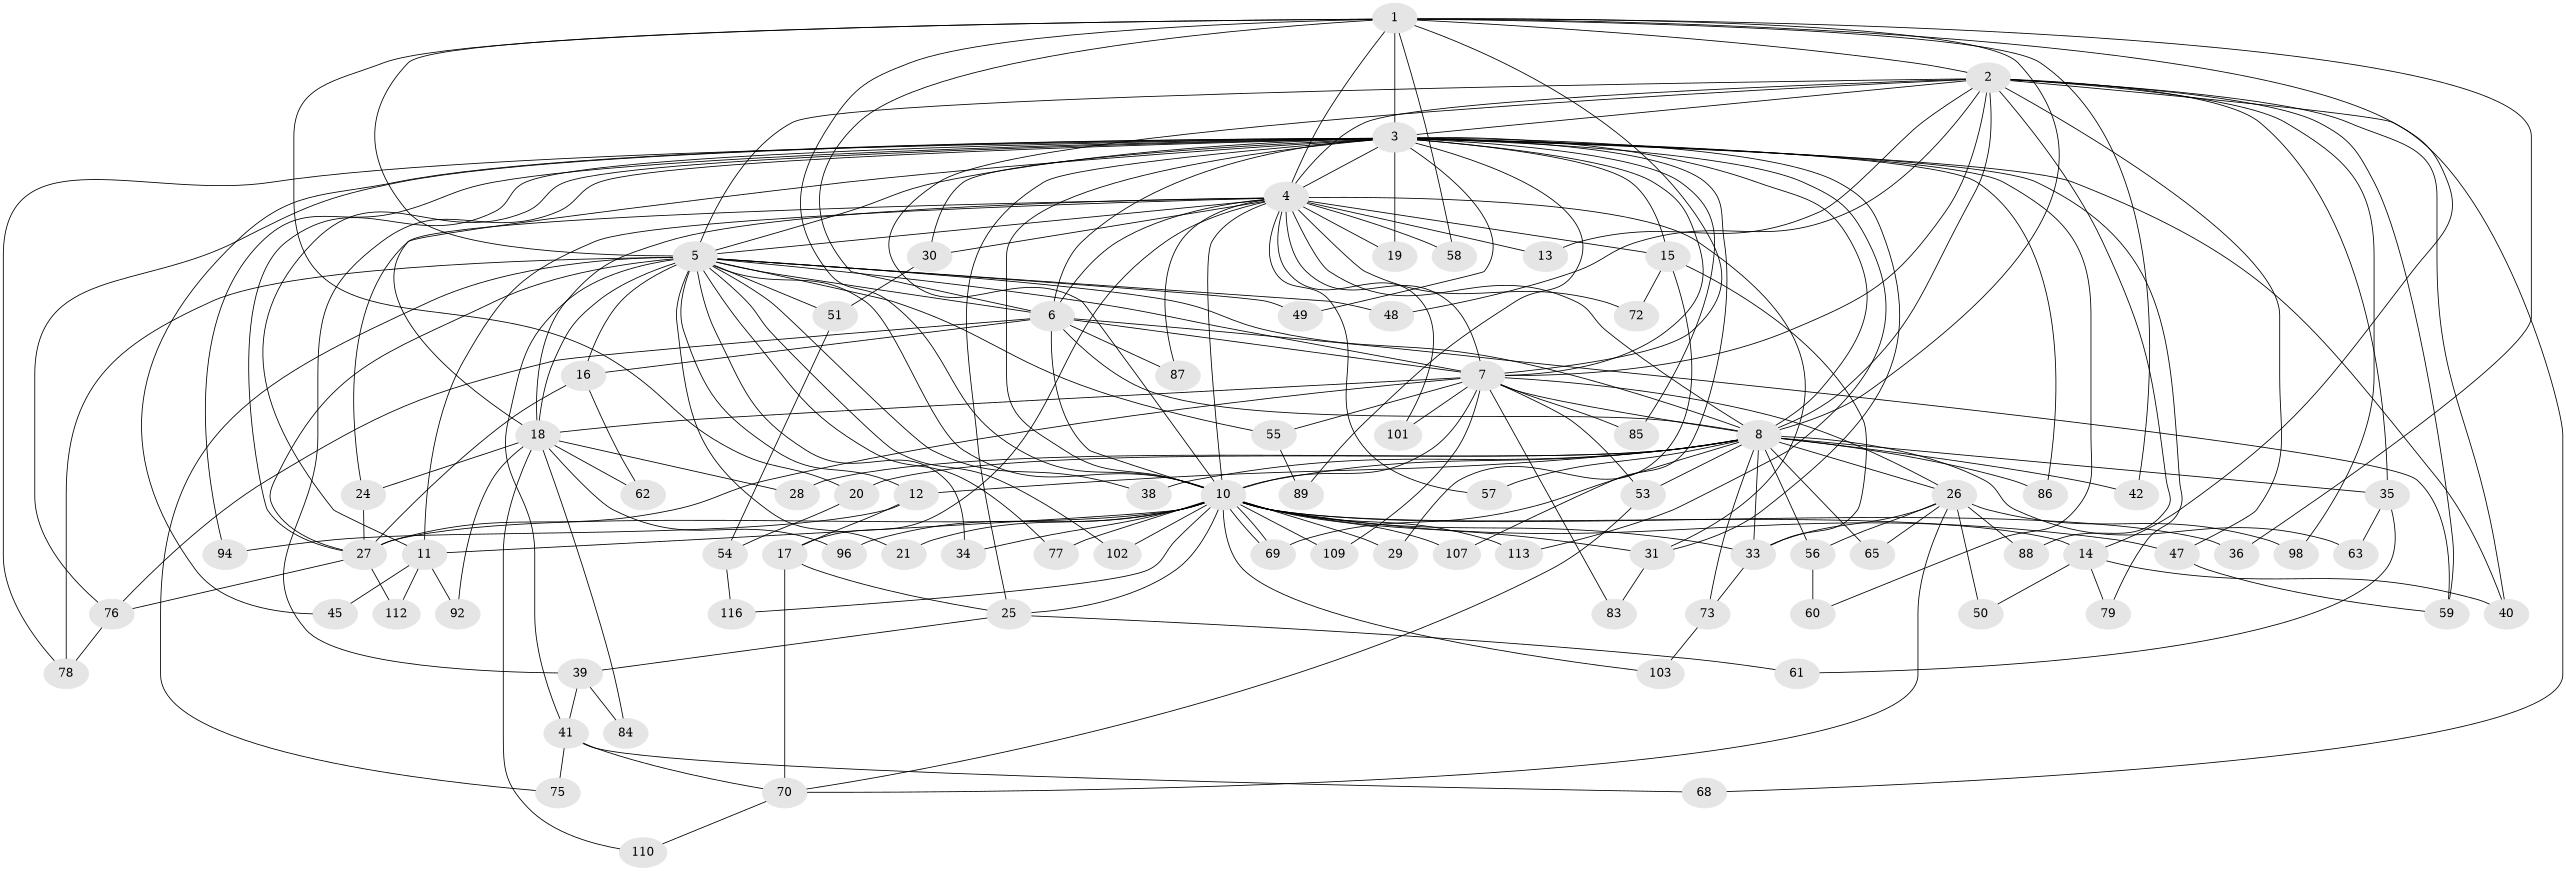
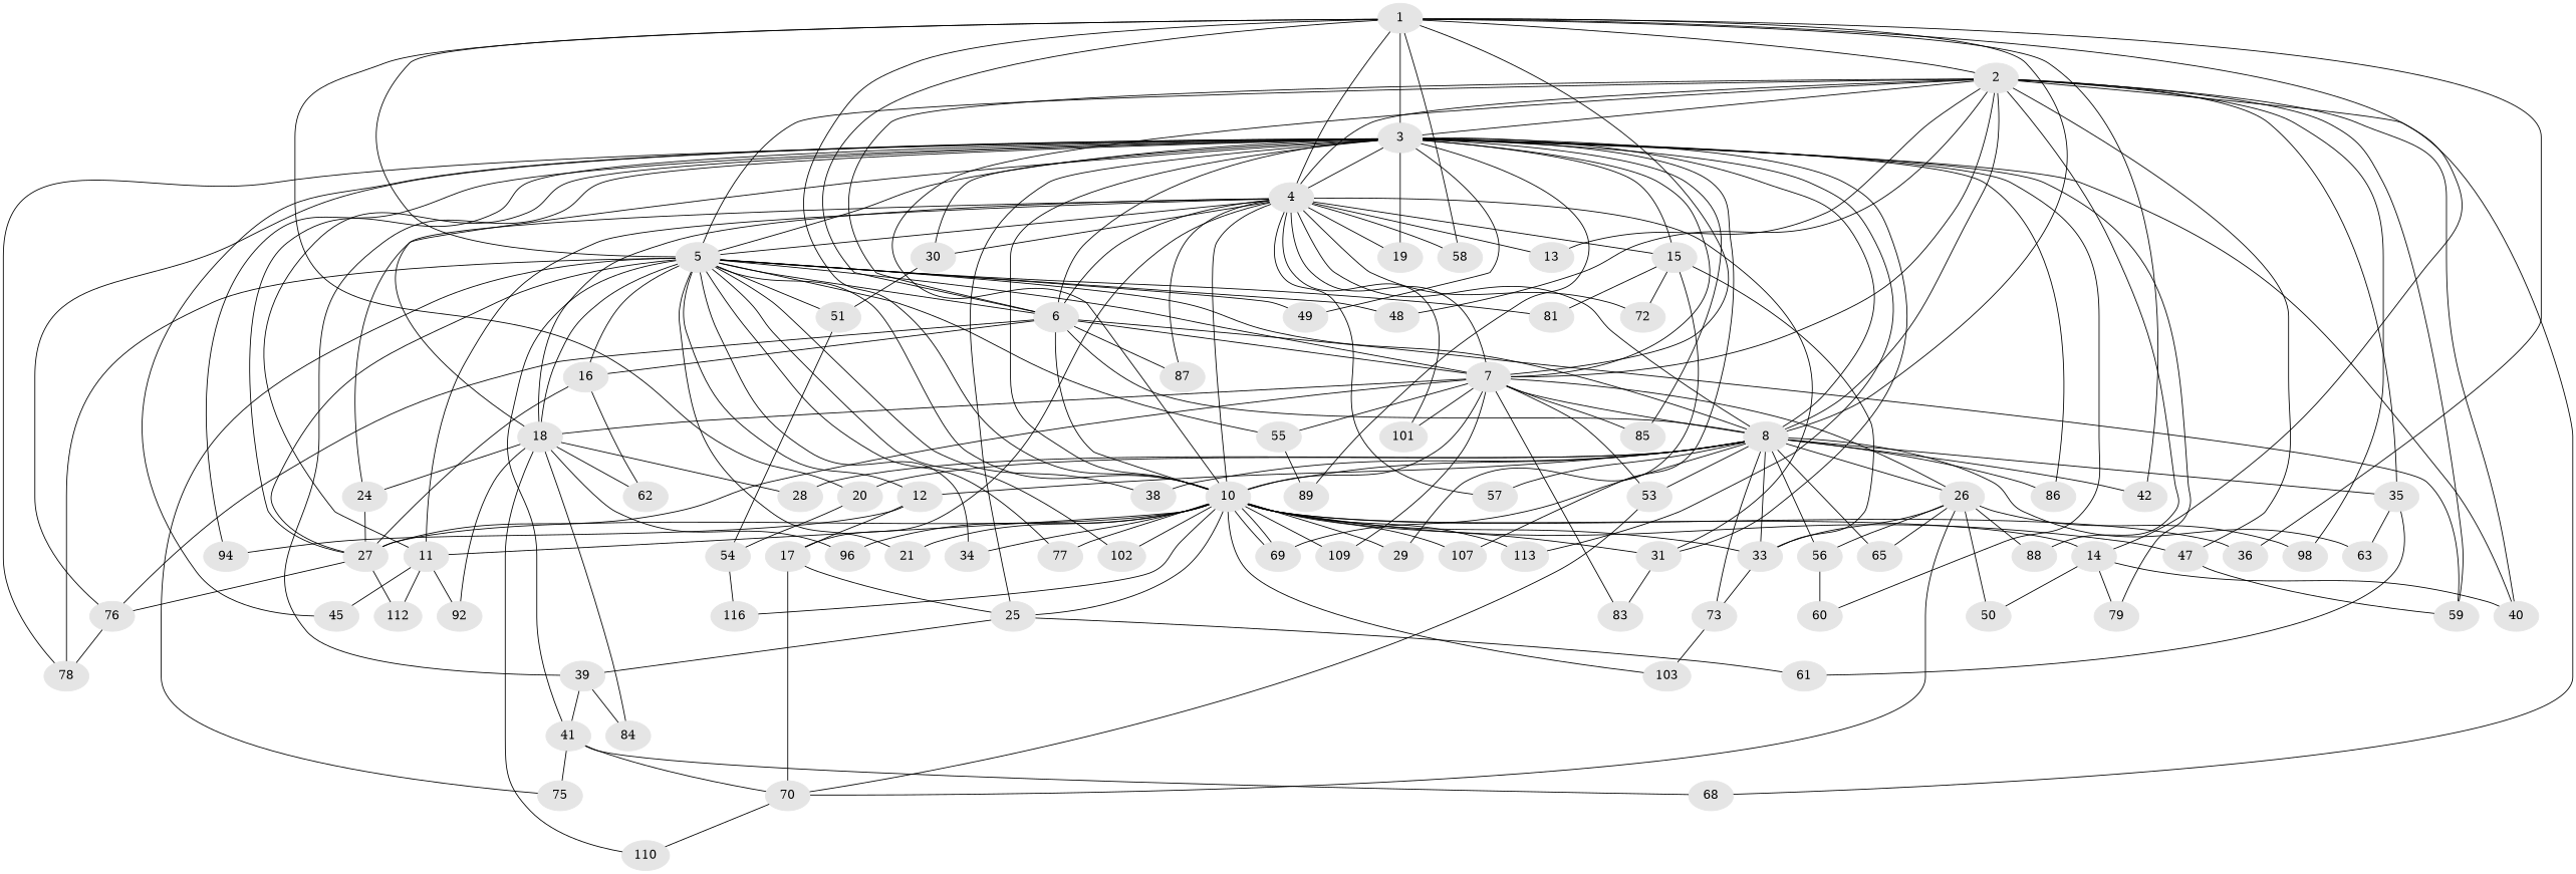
  graph {
    node [color=gray90 style=filled]
    1 [super="+23"]
    2 [super="+97"]
    3 [super="+9"]
    4 [super="+95"]
    5 [super="+32"]
    6 [super="+64"]
    7 [super="+44"]
    8 [super="+91"]
    10 [super="+67"]
    14
    20
    36
    42
    58
    13
    35
    40
    47 [super="+100"]
    48
    59
    68
    88
    98
    11 [super="+66"]
    15
    18 [super="+22"]
    19
    25 [super="+46"]
    27 [super="+99"]
    30 [super="+106"]
    31 [super="+71"]
    39
    45
    49
    60
    76 [super="+90"]
    78 [super="+115"]
    79
    85
    86
    89
    94
    107
    113
    17
    24 [super="+108"]
    57
    72
    87
    101
    51
    12
    16 [super="+43"]
    21
    34
    38
    41 [super="+104"]
    55
    75
    77
+   81 [super="+114"]
    102
    26 [super="+82"]
    53
    83
    109
    28
    33 [super="+37"]
    56 [super="+111"]
    63
    65 [super="+74"]
    69 [super="+93"]
    73
    29
    96
    103
    116
    50
    54
    61
    92
    112
    62
    84
    110
    70 [super="+105"]
    1 -- 2
    1 -- 3 [weight=2]
    1 -- 4
    1 -- 5 [weight=2]
    1 -- 6
    1 -- 7
    1 -- 8
    1 -- 10
    1 -- 14
    1 -- 20
    1 -- 36
    1 -- 42
    1 -- 58
    2 -- 3 [weight=2]
    2 -- 4
    2 -- 5
+   2 -- 6
    2 -- 7
    2 -- 8
    2 -- 10
    2 -- 13
    2 -- 35
    2 -- 40
    2 -- 47
    2 -- 48
    2 -- 59
    2 -- 68
    2 -- 88
    2 -- 98
    3 -- 4 [weight=2]
    3 -- 5 [weight=2]
    3 -- 6 [weight=2]
    3 -- 7 [weight=2]
    3 -- 8 [weight=2]
    3 -- 10 [weight=2]
    3 -- 40
    3 -- 11
    3 -- 15
    3 -- 18
    3 -- 19
    3 -- 25
    3 -- 27
    3 -- 30
    3 -- 31
    3 -- 39
    3 -- 45
    3 -- 49
    3 -- 60
    3 -- 76
    3 -- 78
    3 -- 79
    3 -- 85
    3 -- 86
    3 -- 89
    3 -- 94
    3 -- 107
    3 -- 113
    4 -- 5
    4 -- 6
    4 -- 7
    4 -- 8
    4 -- 10
    4 -- 58
    4 -- 13
    4 -- 11
    4 -- 15
    4 -- 18
    4 -- 19
    4 -- 30
    4 -- 31
    4 -- 17
    4 -- 24
    4 -- 57
    4 -- 72
    4 -- 87
    4 -- 101
    5 -- 6
    5 -- 7
    5 -- 8
    5 -- 10
    5 -- 48
    5 -- 18
    5 -- 27
    5 -- 49
    5 -- 78
    5 -- 51
    5 -- 12
    5 -- 16
    5 -- 21
    5 -- 34
    5 -- 38
    5 -- 41
    5 -- 55
    5 -- 75
    5 -- 77
+   5 -- 81 [weight=2]
    5 -- 102
    6 -- 7
    6 -- 8 [weight=2]
    6 -- 10
    6 -- 59
    6 -- 76
    6 -- 87
    6 -- 16
    7 -- 8
    7 -- 10 [weight=2]
    7 -- 18
    7 -- 27
    7 -- 85
    7 -- 101
    7 -- 55
    7 -- 26
    7 -- 53
    7 -- 83
    7 -- 109
    8 -- 10
    8 -- 20
    8 -- 42
    8 -- 35
    8 -- 86
    8 -- 57
    8 -- 12
    8 -- 38
    8 -- 26
    8 -- 53
    8 -- 28
    8 -- 33
    8 -- 56
    8 -- 63
    8 -- 65
    8 -- 69
    8 -- 73
    10 -- 14
    10 -- 36
    10 -- 47
    10 -- 11
    10 -- 25
    10 -- 27
    10 -- 31
    10 -- 107
    10 -- 113
    10 -- 21
    10 -- 34
    10 -- 77
    10 -- 102
    10 -- 109
    10 -- 33
    10 -- 69
    10 -- 69
    10 -- 29
    10 -- 96
    10 -- 103
    10 -- 116
    14 -- 40
    14 -- 79
    14 -- 50
    20 -- 54
    35 -- 63
    35 -- 61
    47 -- 59
    11 -- 45
    11 -- 92
    11 -- 112
    15 -- 72
+   15 -- 81
    15 -- 33
    15 -- 29
    18 -- 24
    18 -- 28
    18 -- 96
    18 -- 92
    18 -- 62
    18 -- 84
    18 -- 110
    25 -- 39
    25 -- 61
    27 -- 76
    27 -- 112
    30 -- 51
    31 -- 83
    39 -- 41
    39 -- 84
    76 -- 78
    17 -- 25
    17 -- 70
    24 -- 27
    51 -- 54
    12 -- 94
    12 -- 17
    16 -- 27
    16 -- 62
    41 -- 68
    41 -- 75
    41 -- 70
    55 -- 89
    26 -- 88
    26 -- 98
    26 -- 33
    26 -- 56
    26 -- 65
    26 -- 50 [weight=2]
    26 -- 70
    53 -- 70
    33 -- 73
    56 -- 60 [weight=2]
    73 -- 103
    54 -- 116
    70 -- 110
  }
